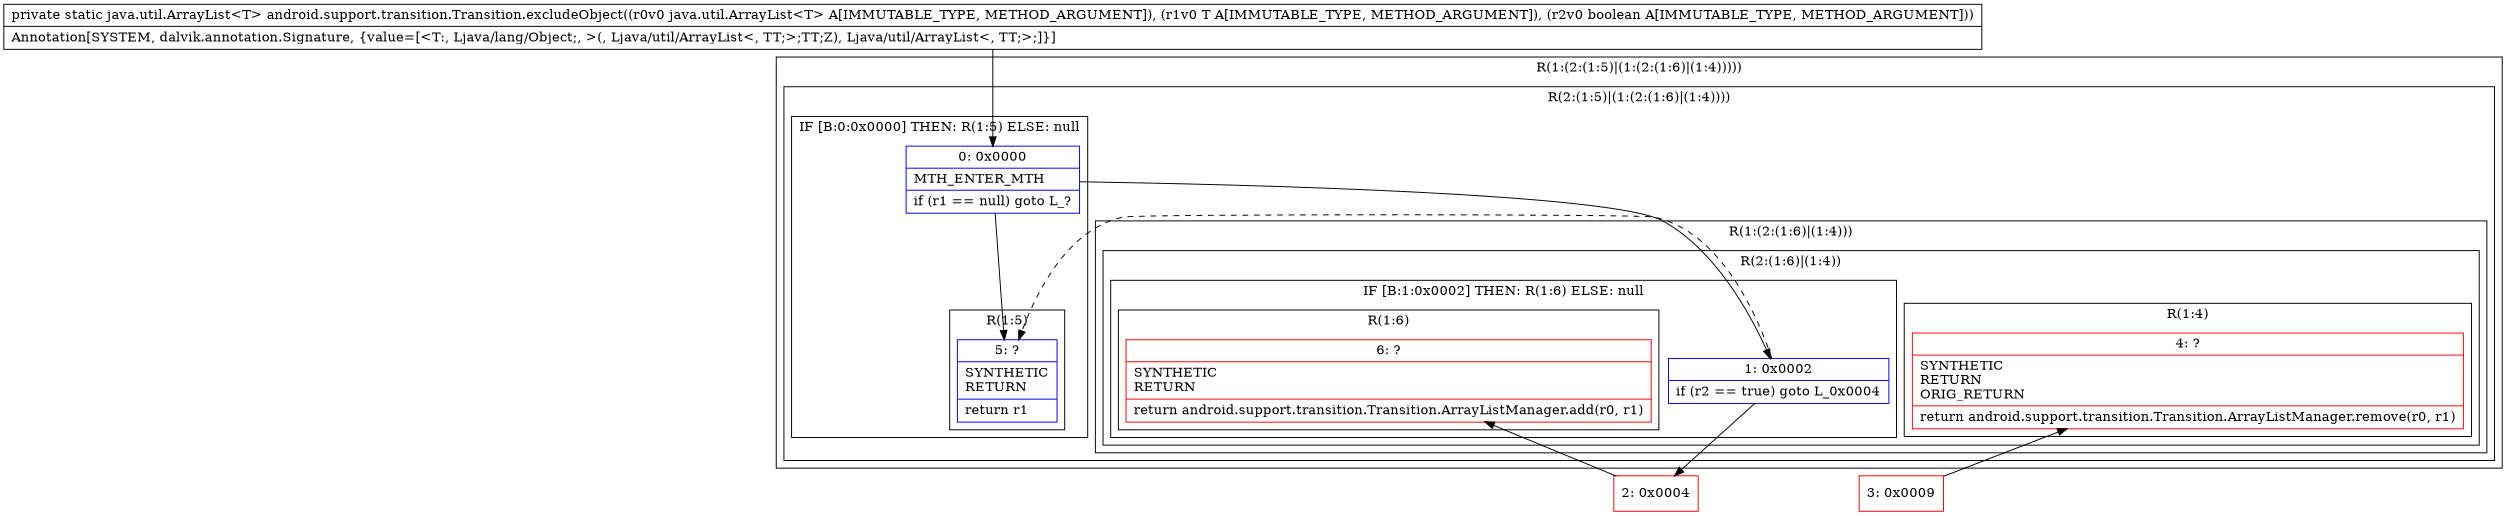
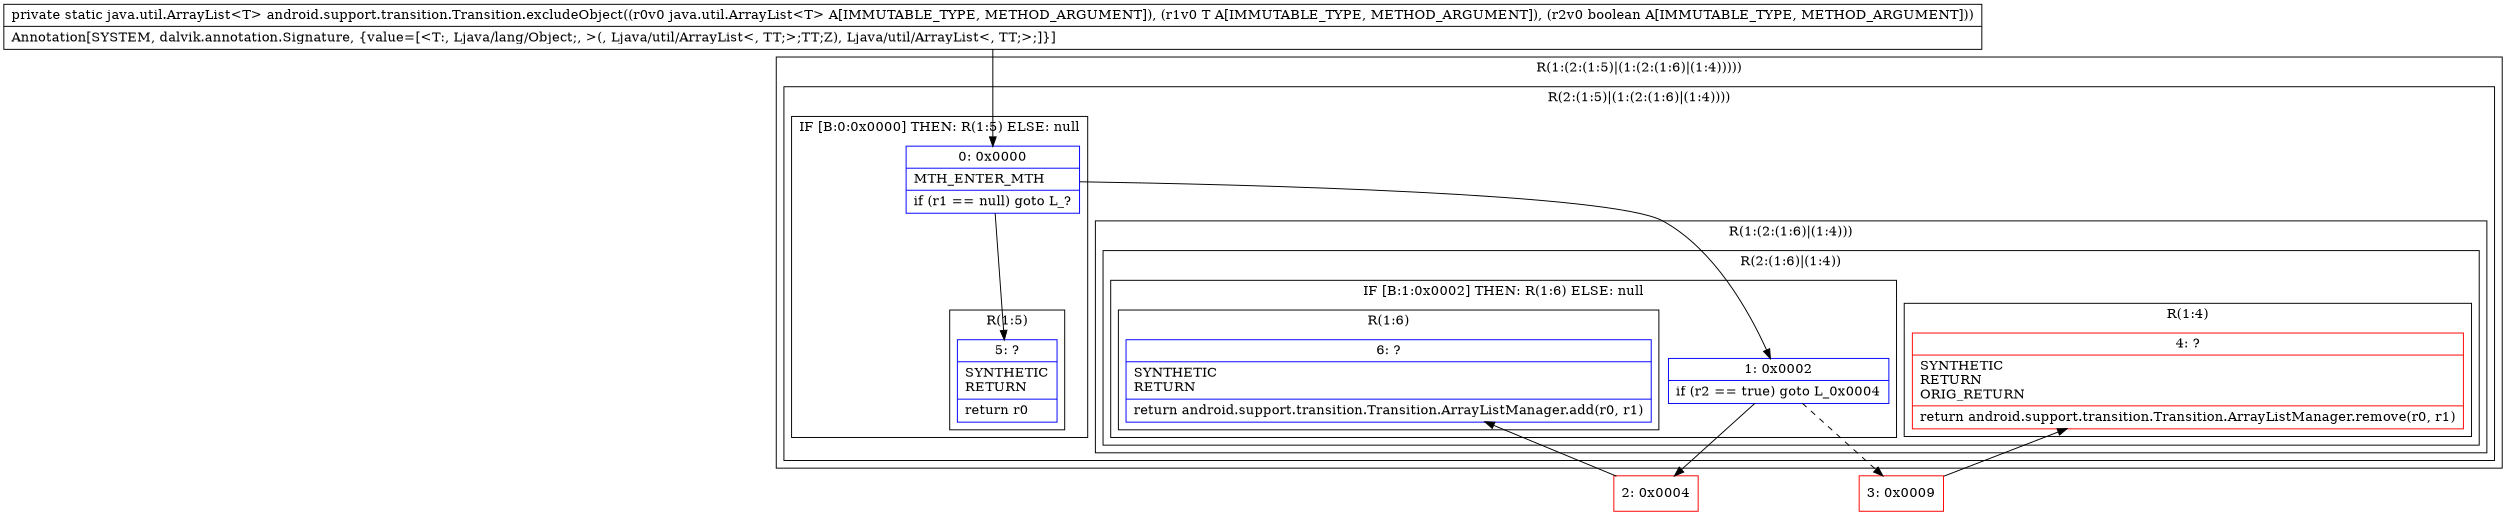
  digraph {
    node [color=blue shape=record]
-   n1 [label="{5\:\ ?|SYNTHETIC\lRETURN\l|return r1\l}"]
+   n1 [label="{5\:\ ?|SYNTHETIC\lRETURN\l|return r0\l}"]
    n2 [label="{0\:\ 0x0000|MTH_ENTER_MTH\l|if (r1 == null) goto L_?\l}"]
-   n3 [color=red label="{6\:\ ?|SYNTHETIC\lRETURN\l|return android.support.transition.Transition.ArrayListManager.add(r0, r1)\l}"]
+   n3 [label="{6\:\ ?|SYNTHETIC\lRETURN\l|return android.support.transition.Transition.ArrayListManager.add(r0, r1)\l}"]
    n4 [label="{1\:\ 0x0002|if (r2 == true) goto L_0x0004\l}"]
    n5 [color=red label="{4\:\ ?|SYNTHETIC\lRETURN\lORIG_RETURN\l|return android.support.transition.Transition.ArrayListManager.remove(r0, r1)\l}"]
    n6 [color=red label="{2\:\ 0x0004}"]
    n7 [color=red label="{3\:\ 0x0009}"]
    n8 [label="{private static java.util.ArrayList\<T\> android.support.transition.Transition.excludeObject((r0v0 java.util.ArrayList\<T\> A[IMMUTABLE_TYPE, METHOD_ARGUMENT]), (r1v0 T A[IMMUTABLE_TYPE, METHOD_ARGUMENT]), (r2v0 boolean A[IMMUTABLE_TYPE, METHOD_ARGUMENT]))  | Annotation[SYSTEM, dalvik.annotation.Signature, \{value=[\<T:, Ljava\/lang\/Object;, \>(, Ljava\/util\/ArrayList\<, TT;\>;TT;Z), Ljava\/util\/ArrayList\<, TT;\>;]\}]\l}" color=""]
    subgraph cluster_1 {
      label="R(1:(2:(1:5)|(1:(2:(1:6)|(1:4)))))"
      subgraph cluster_2 {
        label="R(2:(1:5)|(1:(2:(1:6)|(1:4))))"
        subgraph cluster_3 {
          label="IF [B:0:0x0000] THEN: R(1:5) ELSE: null"
          n2
          subgraph cluster_4 {
            label="R(1:5)"
            n1
          }
        }
        subgraph cluster_5 {
          label="R(1:(2:(1:6)|(1:4)))"
          subgraph cluster_6 {
            label="R(2:(1:6)|(1:4))"
            subgraph cluster_7 {
              label="IF [B:1:0x0002] THEN: R(1:6) ELSE: null"
              n4
              subgraph cluster_8 {
                label="R(1:6)"
                n3
              }
            }
            subgraph cluster_9 {
              label="R(1:4)"
              n5
            }
          }
        }
      }
    }
    n2 -> n1
    n2 -> n4 [style=solid]
    n4 -> n6
-   n4 -> n1 [style=dashed]
+   n4 -> n7 [style=dashed]
    n6 -> n3
    n7 -> n5
    n8 -> n2
  }
